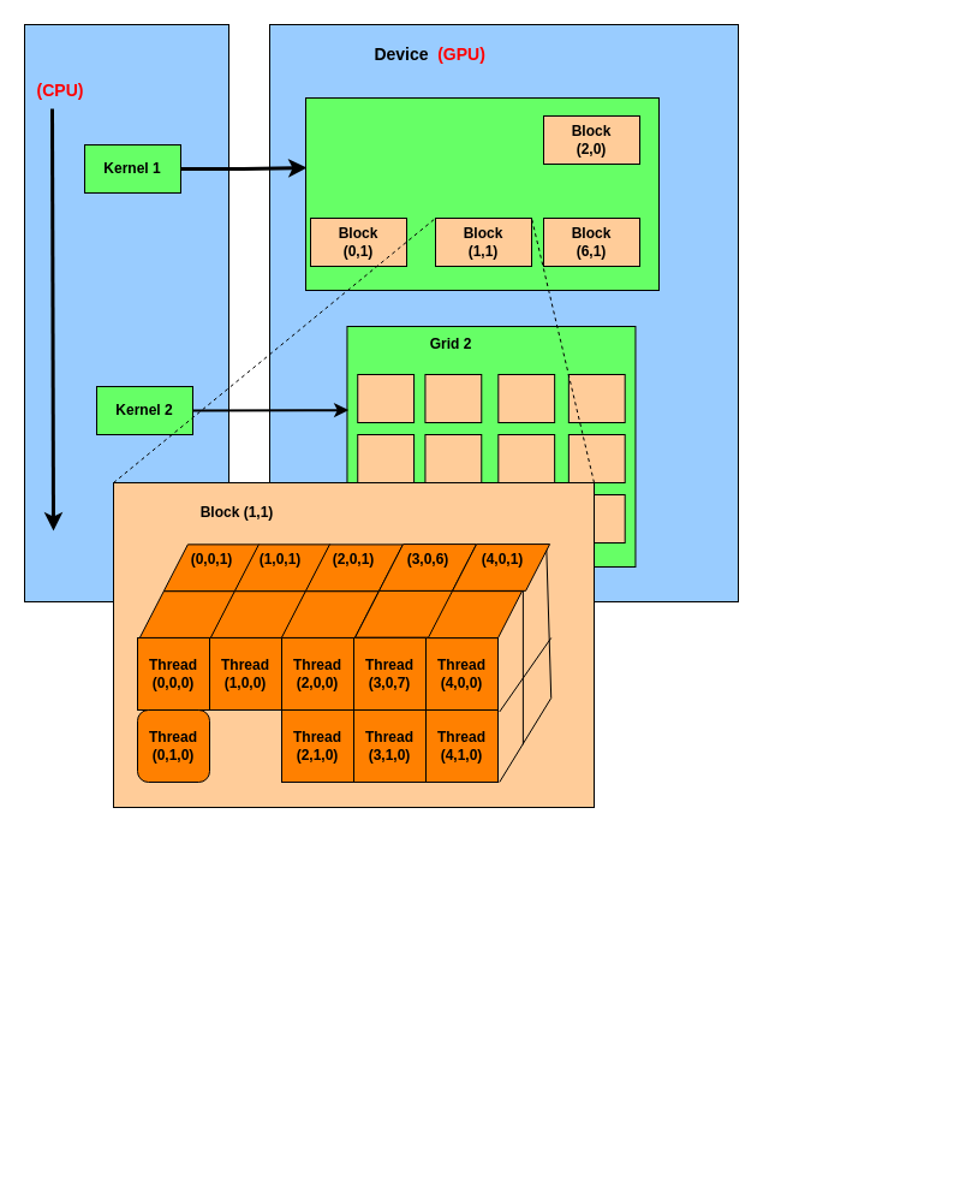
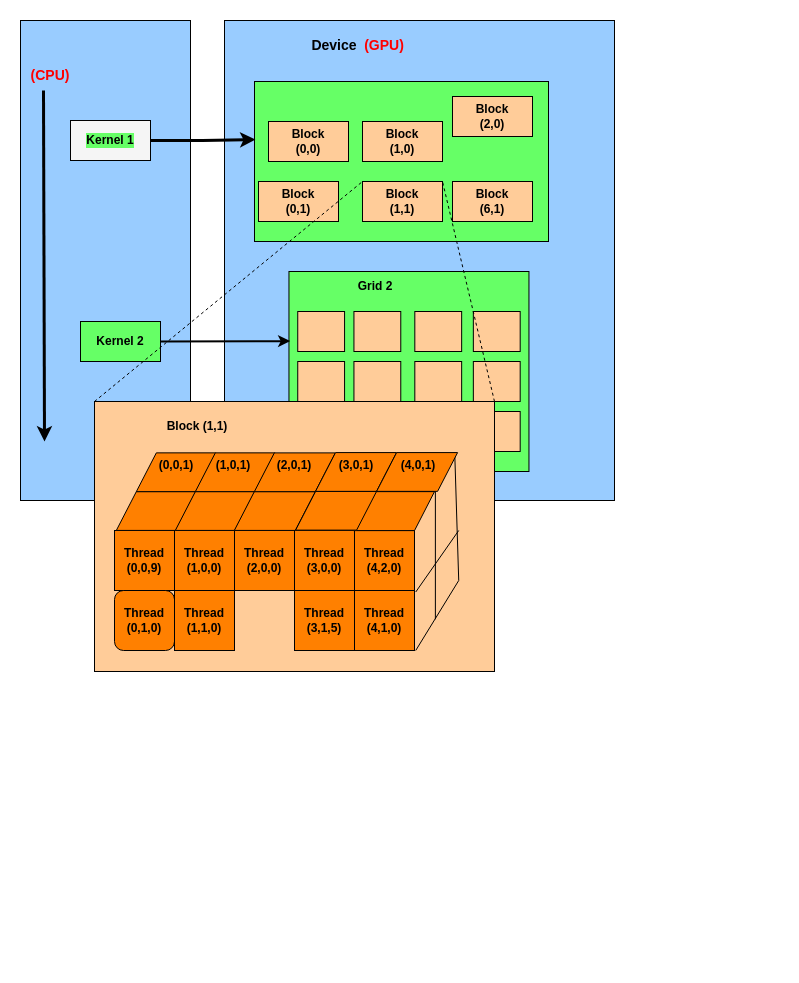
  <mxCell id="0" />
  <mxCell id="1" parent="0" />
  <mxCell id="2" value="" style="rounded=0;whiteSpace=wrap;html=1;fillColor=#99CCFF;" vertex="1" parent="1"><mxGeometry x="224" y="20" width="390" height="480" as="geometry" /></mxCell>
  <mxCell id="3" value="" style="rounded=0;whiteSpace=wrap;html=1;fillColor=#99CCFF;" vertex="1" parent="1"><mxGeometry x="20" y="20" width="170" height="480" as="geometry" /></mxCell>
  <mxCell id="4" value="&lt;b&gt;Kernel 2&lt;/b&gt;" style="rounded=0;whiteSpace=wrap;html=1;labelBackgroundColor=#66FF66;fillColor=#66FF66;" vertex="1" parent="1"><mxGeometry x="80" y="321" width="80" height="40" as="geometry" /></mxCell>
  <mxCell id="5" value="&lt;font size=&quot;1&quot; color=&quot;#ff0000&quot;&gt;&lt;b style=&quot;font-size: 14px;&quot;&gt;(CPU)&lt;/b&gt;&lt;/font&gt;" style="text;html=1;strokeColor=none;fillColor=none;align=center;verticalAlign=middle;whiteSpace=wrap;rounded=0;" vertex="1" parent="1"><mxGeometry x="20" y="60" width="60" height="30" as="geometry" /></mxCell>
- <mxCell id="6" value="&lt;b&gt;Kernel 1&lt;/b&gt;" style="rounded=0;whiteSpace=wrap;html=1;labelBackgroundColor=#66FF66;fillColor=#66FF66;" vertex="1" parent="1"><mxGeometry x="70" y="120" width="80" height="40" as="geometry" /></mxCell>
+ <mxCell id="6" value="&lt;b&gt;Kernel 1&lt;/b&gt;" style="rounded=0;whiteSpace=wrap;html=1;labelBackgroundColor=#66FF66;fillColor=#f5f5f5;" vertex="1" parent="1"><mxGeometry x="70" y="120" width="80" height="40" as="geometry" /></mxCell>
  <mxCell id="7" value="" style="endArrow=classic;html=1;rounded=0;exitX=0.25;exitY=1;exitDx=0;exitDy=0;strokeWidth=3;" edge="1" parent="1"><mxGeometry width="50" height="50" relative="1" as="geometry"><mxPoint x="43" y="90" as="sourcePoint" /><mxPoint x="44" y="441" as="targetPoint" /></mxGeometry></mxCell>
  <mxCell id="8" value="&lt;b&gt;&lt;font style=&quot;font-size: 14px;&quot;&gt;Device&lt;/font&gt;&lt;/b&gt;" style="text;html=1;strokeColor=none;fillColor=none;align=center;verticalAlign=middle;whiteSpace=wrap;rounded=0;" vertex="1" parent="1"><mxGeometry x="304" y="30" width="60" height="30" as="geometry" /></mxCell>
  <mxCell id="9" value="" style="rounded=0;whiteSpace=wrap;html=1;labelBackgroundColor=#66FF66;fillColor=#66FF66;" vertex="1" parent="1"><mxGeometry x="288.46" y="271" width="240.0" height="200" as="geometry" /></mxCell>
  <mxCell id="10" value="&lt;font size=&quot;1&quot; color=&quot;#ff0000&quot;&gt;&lt;b style=&quot;font-size: 14px;&quot;&gt;(GPU)&lt;/b&gt;&lt;/font&gt;" style="text;html=1;strokeColor=none;fillColor=none;align=center;verticalAlign=middle;whiteSpace=wrap;rounded=0;" vertex="1" parent="1"><mxGeometry x="354" y="30" width="60" height="30" as="geometry" /></mxCell>
  <mxCell id="11" value="" style="group" vertex="1" connectable="0" parent="1"><mxGeometry x="254" y="81" width="294" height="160" as="geometry" /></mxCell>
  <mxCell id="12" value="" style="rounded=0;whiteSpace=wrap;html=1;labelBackgroundColor=#66FF66;fillColor=#66FF66;" vertex="1" parent="11"><mxGeometry width="294" height="160" as="geometry" /></mxCell>
+ <mxCell id="13" value="&lt;b&gt;Block&lt;br&gt;(0,0)&lt;/b&gt;" style="rounded=0;whiteSpace=wrap;html=1;fillColor=#FFCC99;" vertex="1" parent="11"><mxGeometry x="14" y="40" width="80" height="40" as="geometry" /></mxCell>
  <mxCell id="14" value="&lt;b&gt;Block&lt;br&gt;(0,1)&lt;/b&gt;" style="rounded=0;whiteSpace=wrap;html=1;fillColor=#FFCC99;" vertex="1" parent="11"><mxGeometry x="4" y="100" width="80" height="40" as="geometry" /></mxCell>
+ <mxCell id="15" value="&lt;b&gt;Block&lt;br&gt;(1,0)&lt;/b&gt;" style="rounded=0;whiteSpace=wrap;html=1;fillColor=#FFCC99;" vertex="1" parent="11"><mxGeometry x="108" y="40" width="80" height="40" as="geometry" /></mxCell>
  <mxCell id="16" value="&lt;b&gt;Block&lt;br&gt;(1,1)&lt;/b&gt;" style="rounded=0;whiteSpace=wrap;html=1;fillColor=#FFCC99;" vertex="1" parent="11"><mxGeometry x="108" y="100" width="80" height="40" as="geometry" /></mxCell>
  <mxCell id="17" value="&lt;b&gt;Block&lt;br&gt;(6,1)&lt;/b&gt;" style="rounded=0;whiteSpace=wrap;html=1;fillColor=#FFCC99;" vertex="1" parent="11"><mxGeometry x="198" y="100" width="80" height="40" as="geometry" /></mxCell>
  <mxCell id="18" value="&lt;b&gt;Block&lt;br&gt;(2,0)&lt;/b&gt;" style="rounded=0;whiteSpace=wrap;html=1;fillColor=#FFCC99;" vertex="1" parent="11"><mxGeometry x="198" y="15" width="80" height="40" as="geometry" /></mxCell>
  <mxCell id="19" value="" style="endArrow=none;dashed=1;html=1;rounded=0;entryX=0;entryY=0;entryDx=0;entryDy=0;exitX=0;exitY=0;exitDx=0;exitDy=0;" edge="1" parent="1" source="37" target="16"><mxGeometry width="50" height="50" relative="1" as="geometry"><mxPoint x="254" y="391" as="sourcePoint" /><mxPoint x="304" y="341" as="targetPoint" /></mxGeometry></mxCell>
  <mxCell id="20" value="" style="group" vertex="1" connectable="0" parent="1"><mxGeometry x="297.244" y="271" width="266.756" height="370" as="geometry" /></mxCell>
  <mxCell id="21" value="" style="rounded=0;whiteSpace=wrap;html=1;fillColor=#FFCC99;" vertex="1" parent="20"><mxGeometry y="40" width="46.829" height="40" as="geometry" /></mxCell>
  <mxCell id="22" value="&lt;b&gt;Grid 2&lt;/b&gt;" style="text;html=1;strokeColor=none;fillColor=none;align=center;verticalAlign=middle;whiteSpace=wrap;rounded=0;" vertex="1" parent="20"><mxGeometry x="49.096" width="57.66" height="30" as="geometry" /></mxCell>
  <mxCell id="23" value="" style="rounded=0;whiteSpace=wrap;html=1;fillColor=#FFCC99;" vertex="1" parent="20"><mxGeometry x="56.195" y="40" width="46.829" height="40" as="geometry" /></mxCell>
  <mxCell id="24" value="" style="rounded=0;whiteSpace=wrap;html=1;fillColor=#FFCC99;" vertex="1" parent="20"><mxGeometry x="117.073" y="40" width="46.829" height="40" as="geometry" /></mxCell>
  <mxCell id="25" value="" style="rounded=0;whiteSpace=wrap;html=1;fillColor=#FFCC99;" vertex="1" parent="20"><mxGeometry x="175.61" y="40" width="46.829" height="40" as="geometry" /></mxCell>
  <mxCell id="26" value="" style="rounded=0;whiteSpace=wrap;html=1;fillColor=#FFCC99;" vertex="1" parent="20"><mxGeometry y="90" width="46.829" height="40" as="geometry" /></mxCell>
  <mxCell id="27" value="" style="rounded=0;whiteSpace=wrap;html=1;fillColor=#FFCC99;" vertex="1" parent="20"><mxGeometry x="56.195" y="90" width="46.829" height="40" as="geometry" /></mxCell>
  <mxCell id="28" value="" style="rounded=0;whiteSpace=wrap;html=1;fillColor=#FFCC99;" vertex="1" parent="20"><mxGeometry x="117.073" y="90" width="46.829" height="40" as="geometry" /></mxCell>
  <mxCell id="29" value="" style="rounded=0;whiteSpace=wrap;html=1;fillColor=#FFCC99;" vertex="1" parent="20"><mxGeometry x="175.61" y="90" width="46.829" height="40" as="geometry" /></mxCell>
  <mxCell id="30" value="" style="rounded=0;whiteSpace=wrap;html=1;fillColor=#FFCC99;" vertex="1" parent="20"><mxGeometry y="140" width="46.829" height="40" as="geometry" /></mxCell>
  <mxCell id="31" value="" style="rounded=0;whiteSpace=wrap;html=1;fillColor=#FFCC99;" vertex="1" parent="20"><mxGeometry x="56.195" y="140" width="46.829" height="40" as="geometry" /></mxCell>
  <mxCell id="32" value="" style="rounded=0;whiteSpace=wrap;html=1;fillColor=#FFCC99;" vertex="1" parent="20"><mxGeometry x="117.073" y="140" width="46.829" height="40" as="geometry" /></mxCell>
  <mxCell id="33" value="" style="rounded=0;whiteSpace=wrap;html=1;fillColor=#FFCC99;" vertex="1" parent="20"><mxGeometry x="175.61" y="140" width="46.829" height="40" as="geometry" /></mxCell>
  <mxCell id="34" value="" style="endArrow=none;dashed=1;html=1;rounded=0;entryX=1;entryY=0;entryDx=0;entryDy=0;exitX=1;exitY=0;exitDx=0;exitDy=0;" edge="1" parent="1" source="37" target="16"><mxGeometry width="50" height="50" relative="1" as="geometry"><mxPoint x="74" y="401" as="sourcePoint" /><mxPoint x="372" y="191" as="targetPoint" /></mxGeometry></mxCell>
  <mxCell id="35" value="" style="endArrow=classic;html=1;rounded=0;entryX=0.005;entryY=0.348;entryDx=0;entryDy=0;entryPerimeter=0;strokeWidth=2;" edge="1" parent="1" target="9"><mxGeometry width="50" height="50" relative="1" as="geometry"><mxPoint x="160" y="341" as="sourcePoint" /><mxPoint x="210" y="291" as="targetPoint" /></mxGeometry></mxCell>
  <mxCell id="36" style="edgeStyle=orthogonalEdgeStyle;rounded=0;orthogonalLoop=1;jettySize=auto;html=1;exitX=1;exitY=0.5;exitDx=0;exitDy=0;entryX=0.003;entryY=0.363;entryDx=0;entryDy=0;entryPerimeter=0;strokeWidth=3;" edge="1" parent="1" source="6" target="12"><mxGeometry relative="1" as="geometry" /></mxCell>
  <mxCell id="37" value="" style="rounded=0;whiteSpace=wrap;html=1;fillColor=#FFCC99;" vertex="1" parent="1"><mxGeometry x="94" y="401" width="400" height="270" as="geometry" /></mxCell>
  <mxCell id="38" value="" style="group" vertex="1" connectable="0" parent="1"><mxGeometry x="434.625" y="586.76" width="342.375" height="374.24" as="geometry" /></mxCell>
  <mxCell id="39" value="" style="group" vertex="1" connectable="0" parent="38"><mxGeometry x="-58.845" y="189.24" width="300" height="180" as="geometry" /></mxCell>
  <mxCell id="40" value="" style="group" vertex="1" connectable="0" parent="39"><mxGeometry x="-261.78" y="-246" width="300" height="120" as="geometry" /></mxCell>
- <mxCell id="41" value="&lt;span style=&quot;&quot;&gt;&lt;b&gt;Thread&lt;br&gt;(0,0,0)&lt;/b&gt;&lt;/span&gt;" style="whiteSpace=wrap;html=1;aspect=fixed;labelBackgroundColor=#FF8000;fillColor=#FF8000;" vertex="1" parent="40"><mxGeometry width="60" height="60" as="geometry" /></mxCell>
+ <mxCell id="41" value="&lt;span style=&quot;&quot;&gt;&lt;b&gt;Thread&lt;br&gt;(0,0,9)&lt;/b&gt;&lt;/span&gt;" style="whiteSpace=wrap;html=1;aspect=fixed;labelBackgroundColor=#FF8000;fillColor=#FF8000;" vertex="1" parent="40"><mxGeometry width="60" height="60" as="geometry" /></mxCell>
  <mxCell id="42" value="&lt;span style=&quot;&quot;&gt;&lt;b&gt;Thread&lt;br&gt;(1,0,0)&lt;/b&gt;&lt;/span&gt;" style="whiteSpace=wrap;html=1;aspect=fixed;labelBackgroundColor=#FF8000;fillColor=#FF8000;" vertex="1" parent="40"><mxGeometry x="60" width="60" height="60" as="geometry" /></mxCell>
  <mxCell id="43" value="&lt;span style=&quot;&quot;&gt;&lt;b&gt;Thread&lt;br&gt;(2,0,0)&lt;/b&gt;&lt;/span&gt;" style="whiteSpace=wrap;html=1;aspect=fixed;labelBackgroundColor=#FF8000;fillColor=#FF8000;" vertex="1" parent="40"><mxGeometry x="120" width="60" height="60" as="geometry" /></mxCell>
- <mxCell id="44" value="&lt;span style=&quot;&quot;&gt;&lt;b&gt;Thread&lt;br&gt;(3,0,7)&lt;/b&gt;&lt;/span&gt;" style="whiteSpace=wrap;html=1;aspect=fixed;labelBackgroundColor=#FF8000;fillColor=#FF8000;" vertex="1" parent="40"><mxGeometry x="180" width="60" height="60" as="geometry" /></mxCell>
- <mxCell id="45" value="&lt;span style=&quot;&quot;&gt;&lt;b&gt;Thread&lt;br&gt;(4,0,0)&lt;/b&gt;&lt;/span&gt;" style="whiteSpace=wrap;html=1;aspect=fixed;labelBackgroundColor=#FF8000;fillColor=#FF8000;" vertex="1" parent="40"><mxGeometry x="240" width="60" height="60" as="geometry" /></mxCell>
+ <mxCell id="44" value="&lt;span style=&quot;&quot;&gt;&lt;b&gt;Thread&lt;br&gt;(3,0,0)&lt;/b&gt;&lt;/span&gt;" style="whiteSpace=wrap;html=1;aspect=fixed;labelBackgroundColor=#FF8000;fillColor=#FF8000;" vertex="1" parent="40"><mxGeometry x="180" width="60" height="60" as="geometry" /></mxCell>
+ <mxCell id="45" value="&lt;span style=&quot;&quot;&gt;&lt;b&gt;Thread&lt;br&gt;(4,2,0)&lt;/b&gt;&lt;/span&gt;" style="whiteSpace=wrap;html=1;aspect=fixed;labelBackgroundColor=#FF8000;fillColor=#FF8000;" vertex="1" parent="40"><mxGeometry x="240" width="60" height="60" as="geometry" /></mxCell>
  <mxCell id="46" value="&lt;span style=&quot;&quot;&gt;&lt;b&gt;Thread&lt;br&gt;(0,1,0)&lt;/b&gt;&lt;/span&gt;" style="whiteSpace=wrap;html=1;aspect=fixed;labelBackgroundColor=#FF8000;fillColor=#FF8000;rounded=1;" vertex="1" parent="40"><mxGeometry y="60" width="60" height="60" as="geometry" /></mxCell>
- <mxCell id="48" value="&lt;span style=&quot;&quot;&gt;&lt;b&gt;Thread&lt;br&gt;(2,1,0)&lt;/b&gt;&lt;/span&gt;" style="whiteSpace=wrap;html=1;aspect=fixed;labelBackgroundColor=#FF8000;fillColor=#FF8000;" vertex="1" parent="40"><mxGeometry x="120" y="60" width="60" height="60" as="geometry" /></mxCell>
- <mxCell id="49" value="&lt;span style=&quot;&quot;&gt;&lt;b&gt;Thread&lt;br&gt;(3,1,0)&lt;/b&gt;&lt;/span&gt;" style="whiteSpace=wrap;html=1;aspect=fixed;labelBackgroundColor=#FF8000;fillColor=#FF8000;" vertex="1" parent="40"><mxGeometry x="180" y="60" width="60" height="60" as="geometry" /></mxCell>
+ <mxCell id="47" value="&lt;span style=&quot;&quot;&gt;&lt;b&gt;Thread&lt;br&gt;(1,1,0)&lt;/b&gt;&lt;/span&gt;" style="whiteSpace=wrap;html=1;aspect=fixed;labelBackgroundColor=#FF8000;fillColor=#FF8000;" vertex="1" parent="40"><mxGeometry x="60" y="60" width="60" height="60" as="geometry" /></mxCell>
+ <mxCell id="49" value="&lt;span style=&quot;&quot;&gt;&lt;b&gt;Thread&lt;br&gt;(3,1,5)&lt;/b&gt;&lt;/span&gt;" style="whiteSpace=wrap;html=1;aspect=fixed;labelBackgroundColor=#FF8000;fillColor=#FF8000;" vertex="1" parent="40"><mxGeometry x="180" y="60" width="60" height="60" as="geometry" /></mxCell>
  <mxCell id="50" value="&lt;span style=&quot;&quot;&gt;&lt;b&gt;Thread&lt;br&gt;(4,1,0)&lt;/b&gt;&lt;/span&gt;" style="whiteSpace=wrap;html=1;aspect=fixed;labelBackgroundColor=#FF8000;fillColor=#FF8000;" vertex="1" parent="40"><mxGeometry x="240" y="60" width="60" height="60" as="geometry" /></mxCell>
  <mxCell id="51" value="" style="shape=parallelogram;perimeter=parallelogramPerimeter;whiteSpace=wrap;html=1;fixedSize=1;rotation=90;direction=south;fillColor=#FF8000;" vertex="1" parent="38"><mxGeometry x="-298.405" y="-116" width="38.78" height="79.53" as="geometry" /></mxCell>
  <mxCell id="52" value="" style="shape=parallelogram;perimeter=parallelogramPerimeter;whiteSpace=wrap;html=1;fixedSize=1;rotation=90;direction=south;fillColor=#FF8000;" vertex="1" parent="38"><mxGeometry x="-239.405" y="-116" width="38.78" height="79.53" as="geometry" /></mxCell>
  <mxCell id="53" value="" style="shape=parallelogram;perimeter=parallelogramPerimeter;whiteSpace=wrap;html=1;fixedSize=1;rotation=90;direction=south;fillColor=#FF8000;" vertex="1" parent="38"><mxGeometry x="-179.685" y="-116.71" width="38.78" height="80.96" as="geometry" /></mxCell>
  <mxCell id="54" value="" style="shape=parallelogram;perimeter=parallelogramPerimeter;whiteSpace=wrap;html=1;fixedSize=1;rotation=90;direction=south;fillColor=#FF8000;" vertex="1" parent="38"><mxGeometry x="-60.705" y="-116.76" width="38.96" height="81.23" as="geometry" /></mxCell>
  <mxCell id="55" value="" style="shape=parallelogram;perimeter=parallelogramPerimeter;whiteSpace=wrap;html=1;fixedSize=1;rotation=90;direction=south;fillColor=#FF8000;" vertex="1" parent="38"><mxGeometry x="-118.405" y="-117" width="38.78" height="80.96" as="geometry" /></mxCell>
  <mxCell id="56" value="" style="shape=parallelogram;perimeter=parallelogramPerimeter;whiteSpace=wrap;html=1;fixedSize=1;rotation=90;direction=south;fillColor=#FF8000;" vertex="1" parent="38"><mxGeometry x="-278.405" y="-154.76" width="38.78" height="79.53" as="geometry" /></mxCell>
  <mxCell id="57" value="" style="shape=parallelogram;perimeter=parallelogramPerimeter;whiteSpace=wrap;html=1;fixedSize=1;rotation=90;direction=south;fillColor=#FF8000;" vertex="1" parent="38"><mxGeometry x="-219.405" y="-154.76" width="38.78" height="79.53" as="geometry" /></mxCell>
  <mxCell id="58" value="" style="shape=parallelogram;perimeter=parallelogramPerimeter;whiteSpace=wrap;html=1;fixedSize=1;rotation=90;direction=south;fillColor=#FF8000;" vertex="1" parent="38"><mxGeometry x="-159.685" y="-155.47" width="38.78" height="80.96" as="geometry" /></mxCell>
  <mxCell id="59" value="" style="endArrow=none;html=1;rounded=0;" edge="1" parent="38"><mxGeometry width="50" height="50" relative="1" as="geometry"><mxPoint x="23.595" y="-6.76" as="sourcePoint" /><mxPoint x="19.595" y="-134.52" as="targetPoint" /></mxGeometry></mxCell>
  <mxCell id="60" value="" style="endArrow=none;html=1;rounded=0;" edge="1" parent="38"><mxGeometry width="50" height="50" relative="1" as="geometry"><mxPoint x="0.255" y="32" as="sourcePoint" /><mxPoint x="0.255" y="-95.76" as="targetPoint" /></mxGeometry></mxCell>
  <mxCell id="61" value="" style="shape=parallelogram;perimeter=parallelogramPerimeter;whiteSpace=wrap;html=1;fixedSize=1;rotation=90;direction=south;fillColor=#FF8000;" vertex="1" parent="38"><mxGeometry x="-98.485" y="-155.76" width="38.78" height="80.96" as="geometry" /></mxCell>
  <mxCell id="62" value="" style="shape=parallelogram;perimeter=parallelogramPerimeter;whiteSpace=wrap;html=1;fixedSize=1;rotation=90;direction=south;fillColor=#FF8000;" vertex="1" parent="38"><mxGeometry x="-37.405" y="-155.76" width="38.78" height="80.96" as="geometry" /></mxCell>
  <mxCell id="63" value="&lt;b&gt;(0,0,1)&lt;/b&gt;" style="text;html=1;strokeColor=none;fillColor=none;align=center;verticalAlign=middle;whiteSpace=wrap;rounded=0;" vertex="1" parent="38"><mxGeometry x="-289.015" y="-136.76" width="60" height="30" as="geometry" /></mxCell>
  <mxCell id="64" value="&lt;b&gt;(1,0,1)&lt;/b&gt;" style="text;html=1;strokeColor=none;fillColor=none;align=center;verticalAlign=middle;whiteSpace=wrap;rounded=0;" vertex="1" parent="38"><mxGeometry x="-232.015" y="-137" width="60" height="30" as="geometry" /></mxCell>
  <mxCell id="65" value="&lt;b&gt;(2,0,1)&lt;/b&gt;" style="text;html=1;strokeColor=none;fillColor=none;align=center;verticalAlign=middle;whiteSpace=wrap;rounded=0;" vertex="1" parent="38"><mxGeometry x="-170.295" y="-136.76" width="60" height="30" as="geometry" /></mxCell>
  <mxCell id="66" value="&lt;b&gt;(4,0,1)&lt;/b&gt;" style="text;html=1;strokeColor=none;fillColor=none;align=center;verticalAlign=middle;whiteSpace=wrap;rounded=0;" vertex="1" parent="38"><mxGeometry x="-46.405" y="-137" width="60" height="30" as="geometry" /></mxCell>
- <mxCell id="67" value="&lt;b&gt;(3,0,6)&lt;/b&gt;" style="text;html=1;strokeColor=none;fillColor=none;align=center;verticalAlign=middle;whiteSpace=wrap;rounded=0;" vertex="1" parent="38"><mxGeometry x="-109.095" y="-137" width="60" height="30" as="geometry" /></mxCell>
+ <mxCell id="67" value="&lt;b&gt;(3,0,1)&lt;/b&gt;" style="text;html=1;strokeColor=none;fillColor=none;align=center;verticalAlign=middle;whiteSpace=wrap;rounded=0;" vertex="1" parent="38"><mxGeometry x="-109.095" y="-137" width="60" height="30" as="geometry" /></mxCell>
  <mxCell id="68" value="" style="endArrow=none;html=1;rounded=0;exitX=0.214;exitY=-0.007;exitDx=0;exitDy=0;exitPerimeter=0;" edge="1" parent="38"><mxGeometry width="50" height="50" relative="1" as="geometry"><mxPoint x="-19.405" y="63.24" as="sourcePoint" /><mxPoint x="23.595" y="-6.76" as="targetPoint" /></mxGeometry></mxCell>
  <mxCell id="69" value="" style="endArrow=none;html=1;rounded=0;exitX=0.214;exitY=-0.007;exitDx=0;exitDy=0;exitPerimeter=0;" edge="1" parent="38"><mxGeometry width="50" height="50" relative="1" as="geometry"><mxPoint x="-19.405" y="4.77" as="sourcePoint" /><mxPoint x="23.595" y="-56.76" as="targetPoint" /></mxGeometry></mxCell>
  <mxCell id="70" value="&lt;b&gt;Block (1,1)&lt;/b&gt;" style="text;html=1;strokeColor=none;fillColor=none;align=center;verticalAlign=middle;whiteSpace=wrap;rounded=0;" vertex="1" parent="1"><mxGeometry x="160" y="411" width="74" height="30" as="geometry" /></mxCell>
